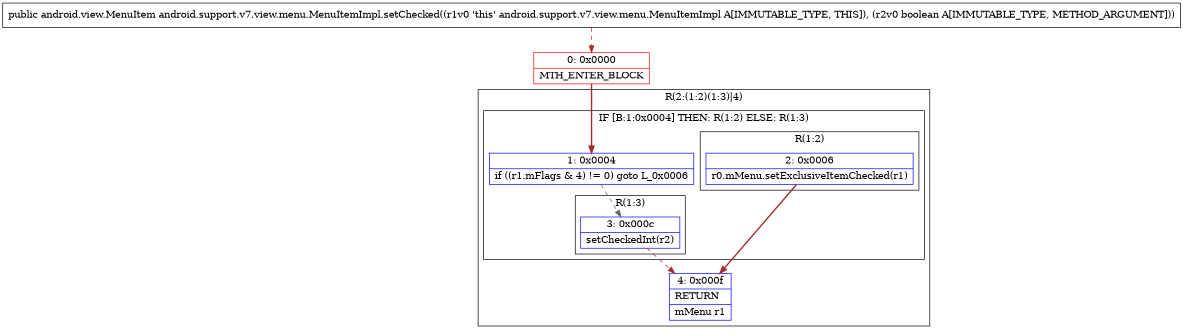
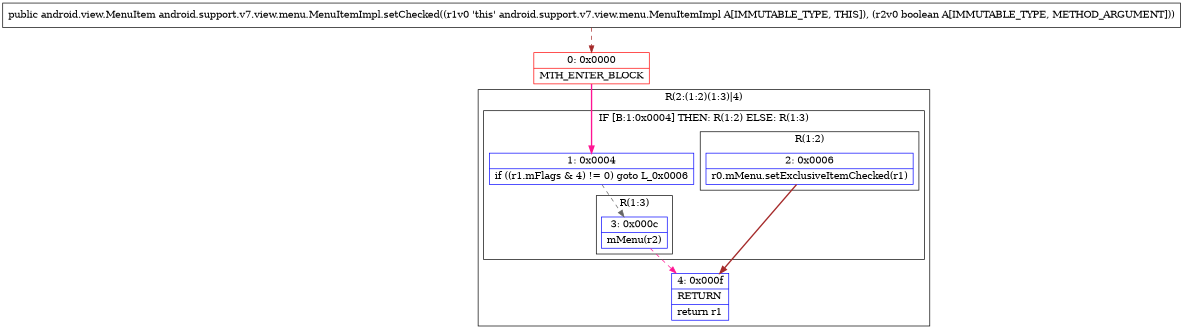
  digraph {
    node [color=blue shape=record]
    edge [color=brown style=dashed]
    n1 [label="{2\:\ 0x0006|r0.mMenu.setExclusiveItemChecked(r1)\l}"]
-   n2 [label="{3\:\ 0x000c|setCheckedInt(r2)\l}"]
+   n2 [label="{3\:\ 0x000c|mMenu(r2)\l}"]
    n3 [label="{1\:\ 0x0004|if ((r1.mFlags & 4) != 0) goto L_0x0006\l}"]
-   n4 [label="{4\:\ 0x000f|RETURN\l|mMenu r1\l}"]
+   n4 [label="{4\:\ 0x000f|RETURN\l|return r1\l}"]
    n5 [color=red label="{0\:\ 0x0000|MTH_ENTER_BLOCK\l}"]
    n6 [label="{public android.view.MenuItem android.support.v7.view.menu.MenuItemImpl.setChecked((r1v0 'this' android.support.v7.view.menu.MenuItemImpl A[IMMUTABLE_TYPE, THIS]), (r2v0 boolean A[IMMUTABLE_TYPE, METHOD_ARGUMENT])) }" color=""]
    subgraph cluster_1 {
      label="R(2:(1:2)(1:3)|4)"
      n4
      subgraph cluster_2 {
        label="IF [B:1:0x0004] THEN: R(1:2) ELSE: R(1:3)"
        n3
        subgraph cluster_3 {
          label="R(1:2)"
          n1
        }
        subgraph cluster_4 {
          label="R(1:3)"
          n2
        }
      }
    }
    n1 -> n4 [style=bold]
-   n2 -> n4
+   n2 -> n4 [color=deeppink]
    n3 -> n2 [color=gray40]
-   n5 -> n3 [style=bold]
+   n5 -> n3 [color=deeppink style=bold]
    n6 -> n5
  }
